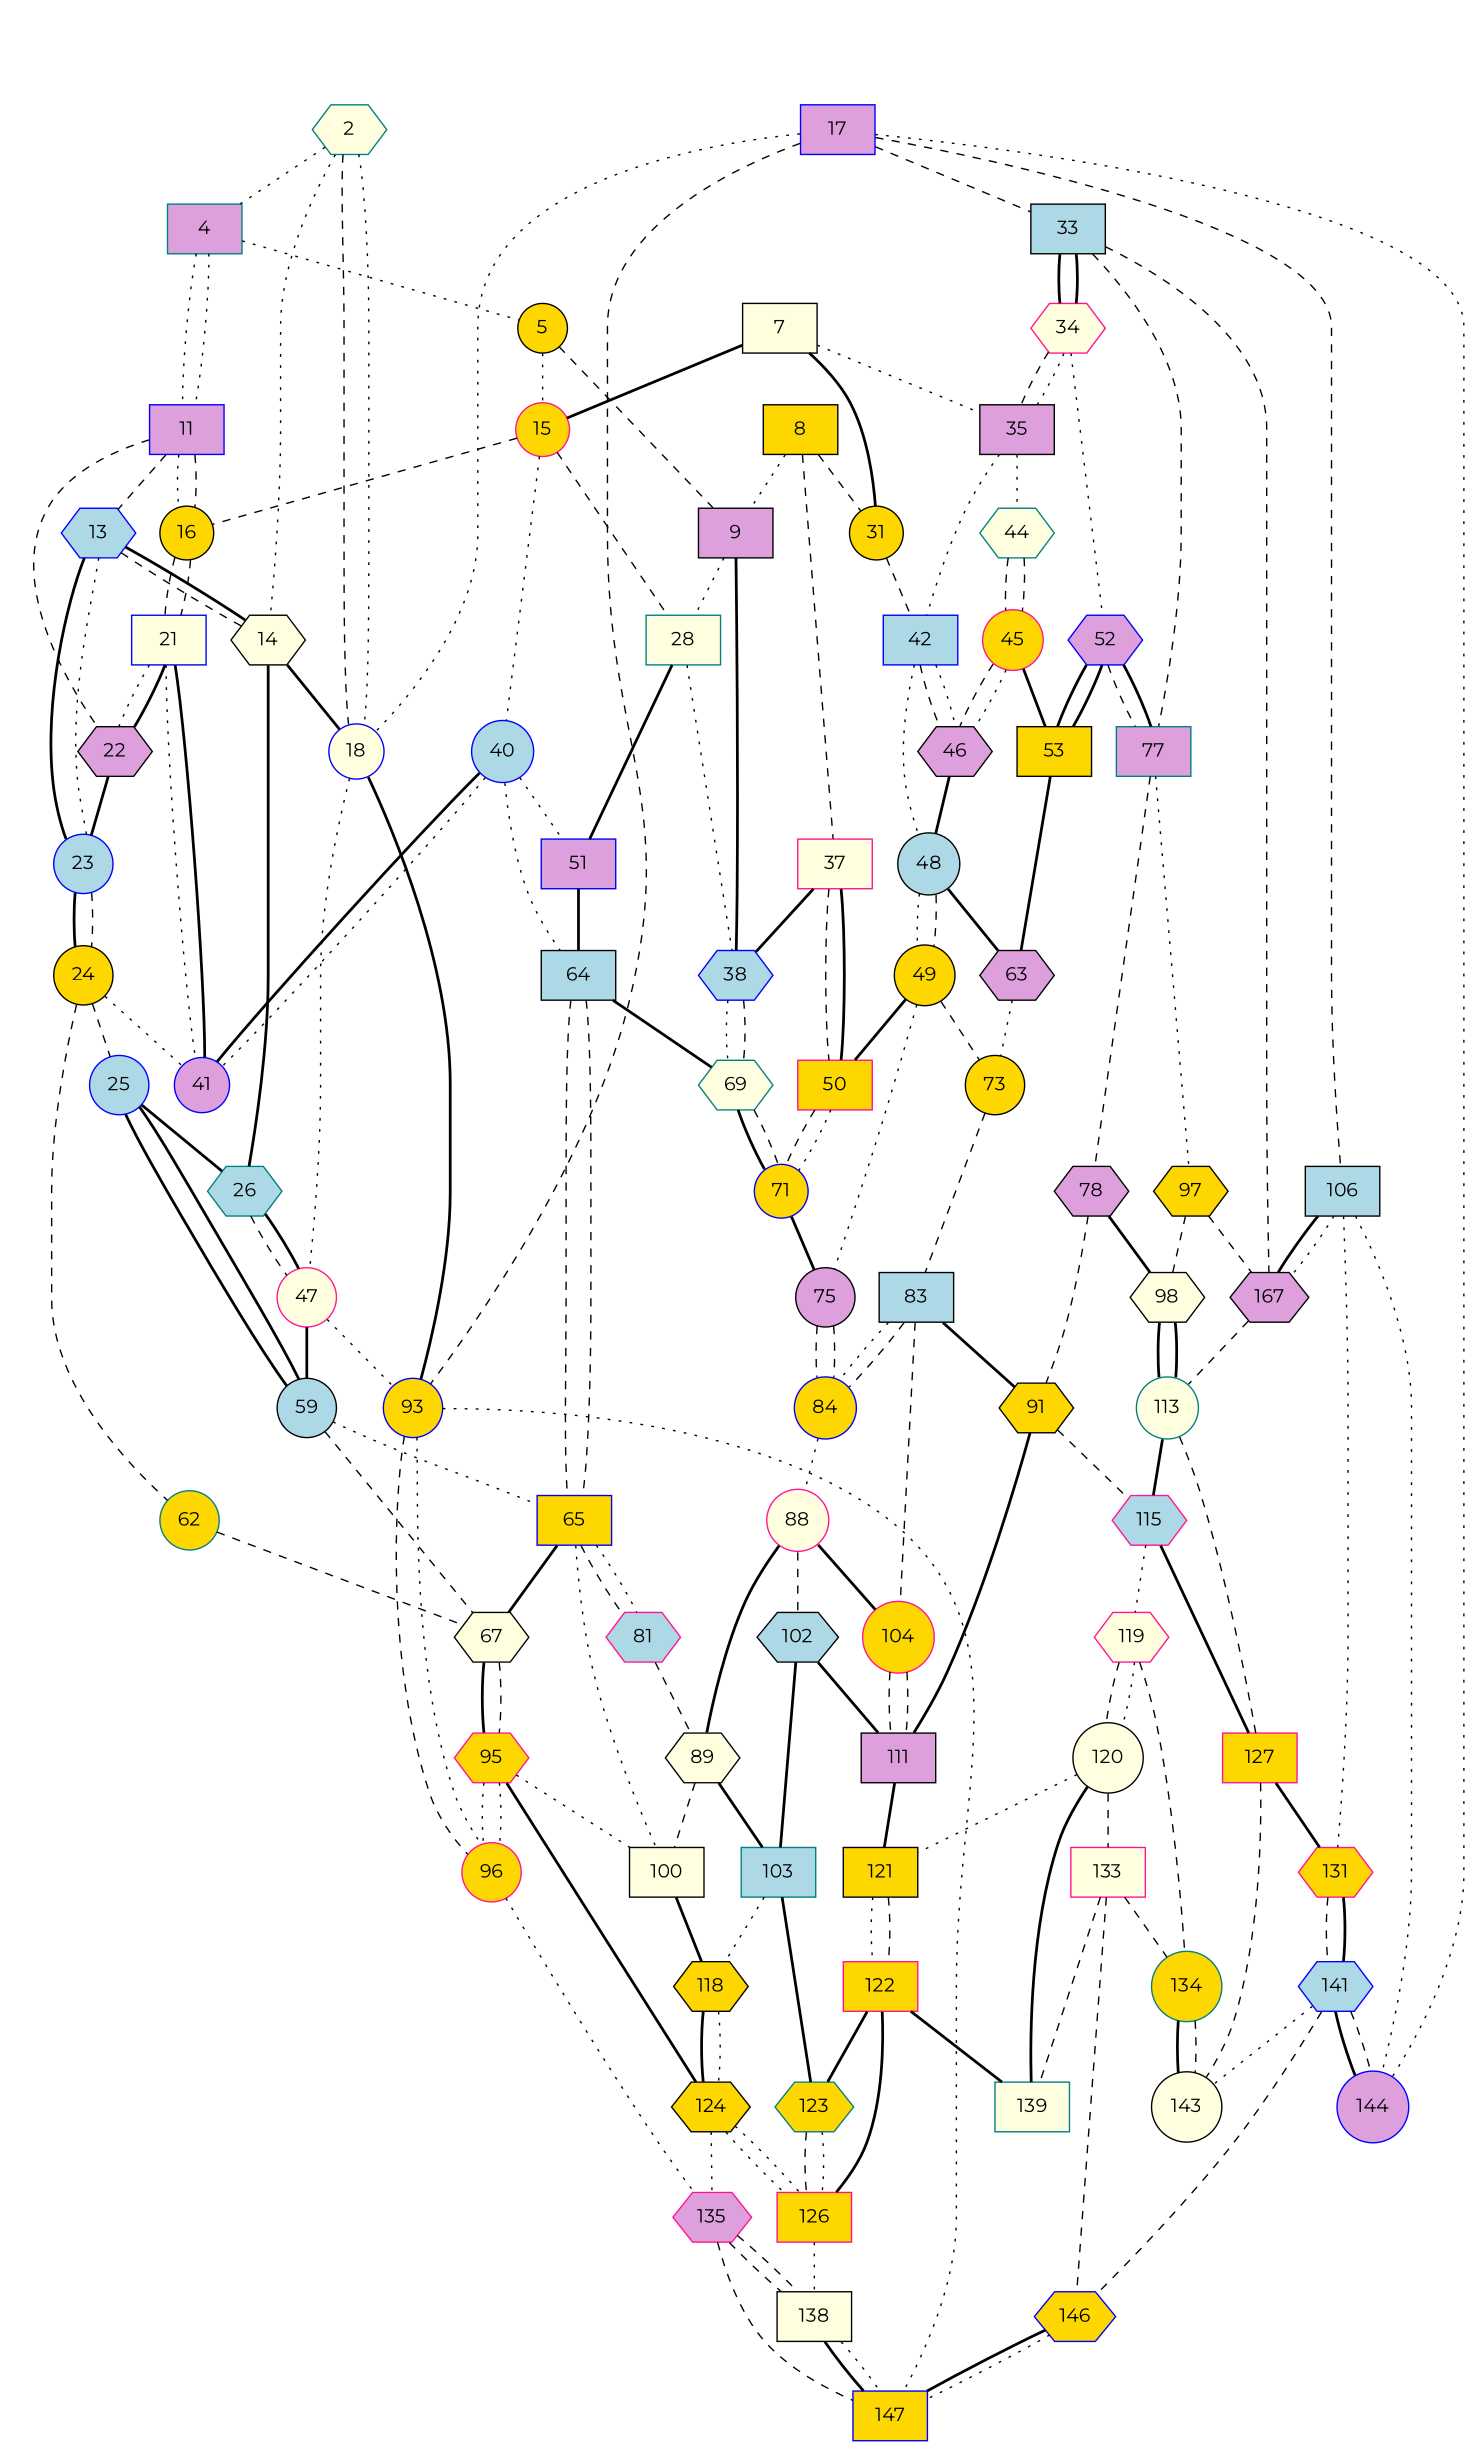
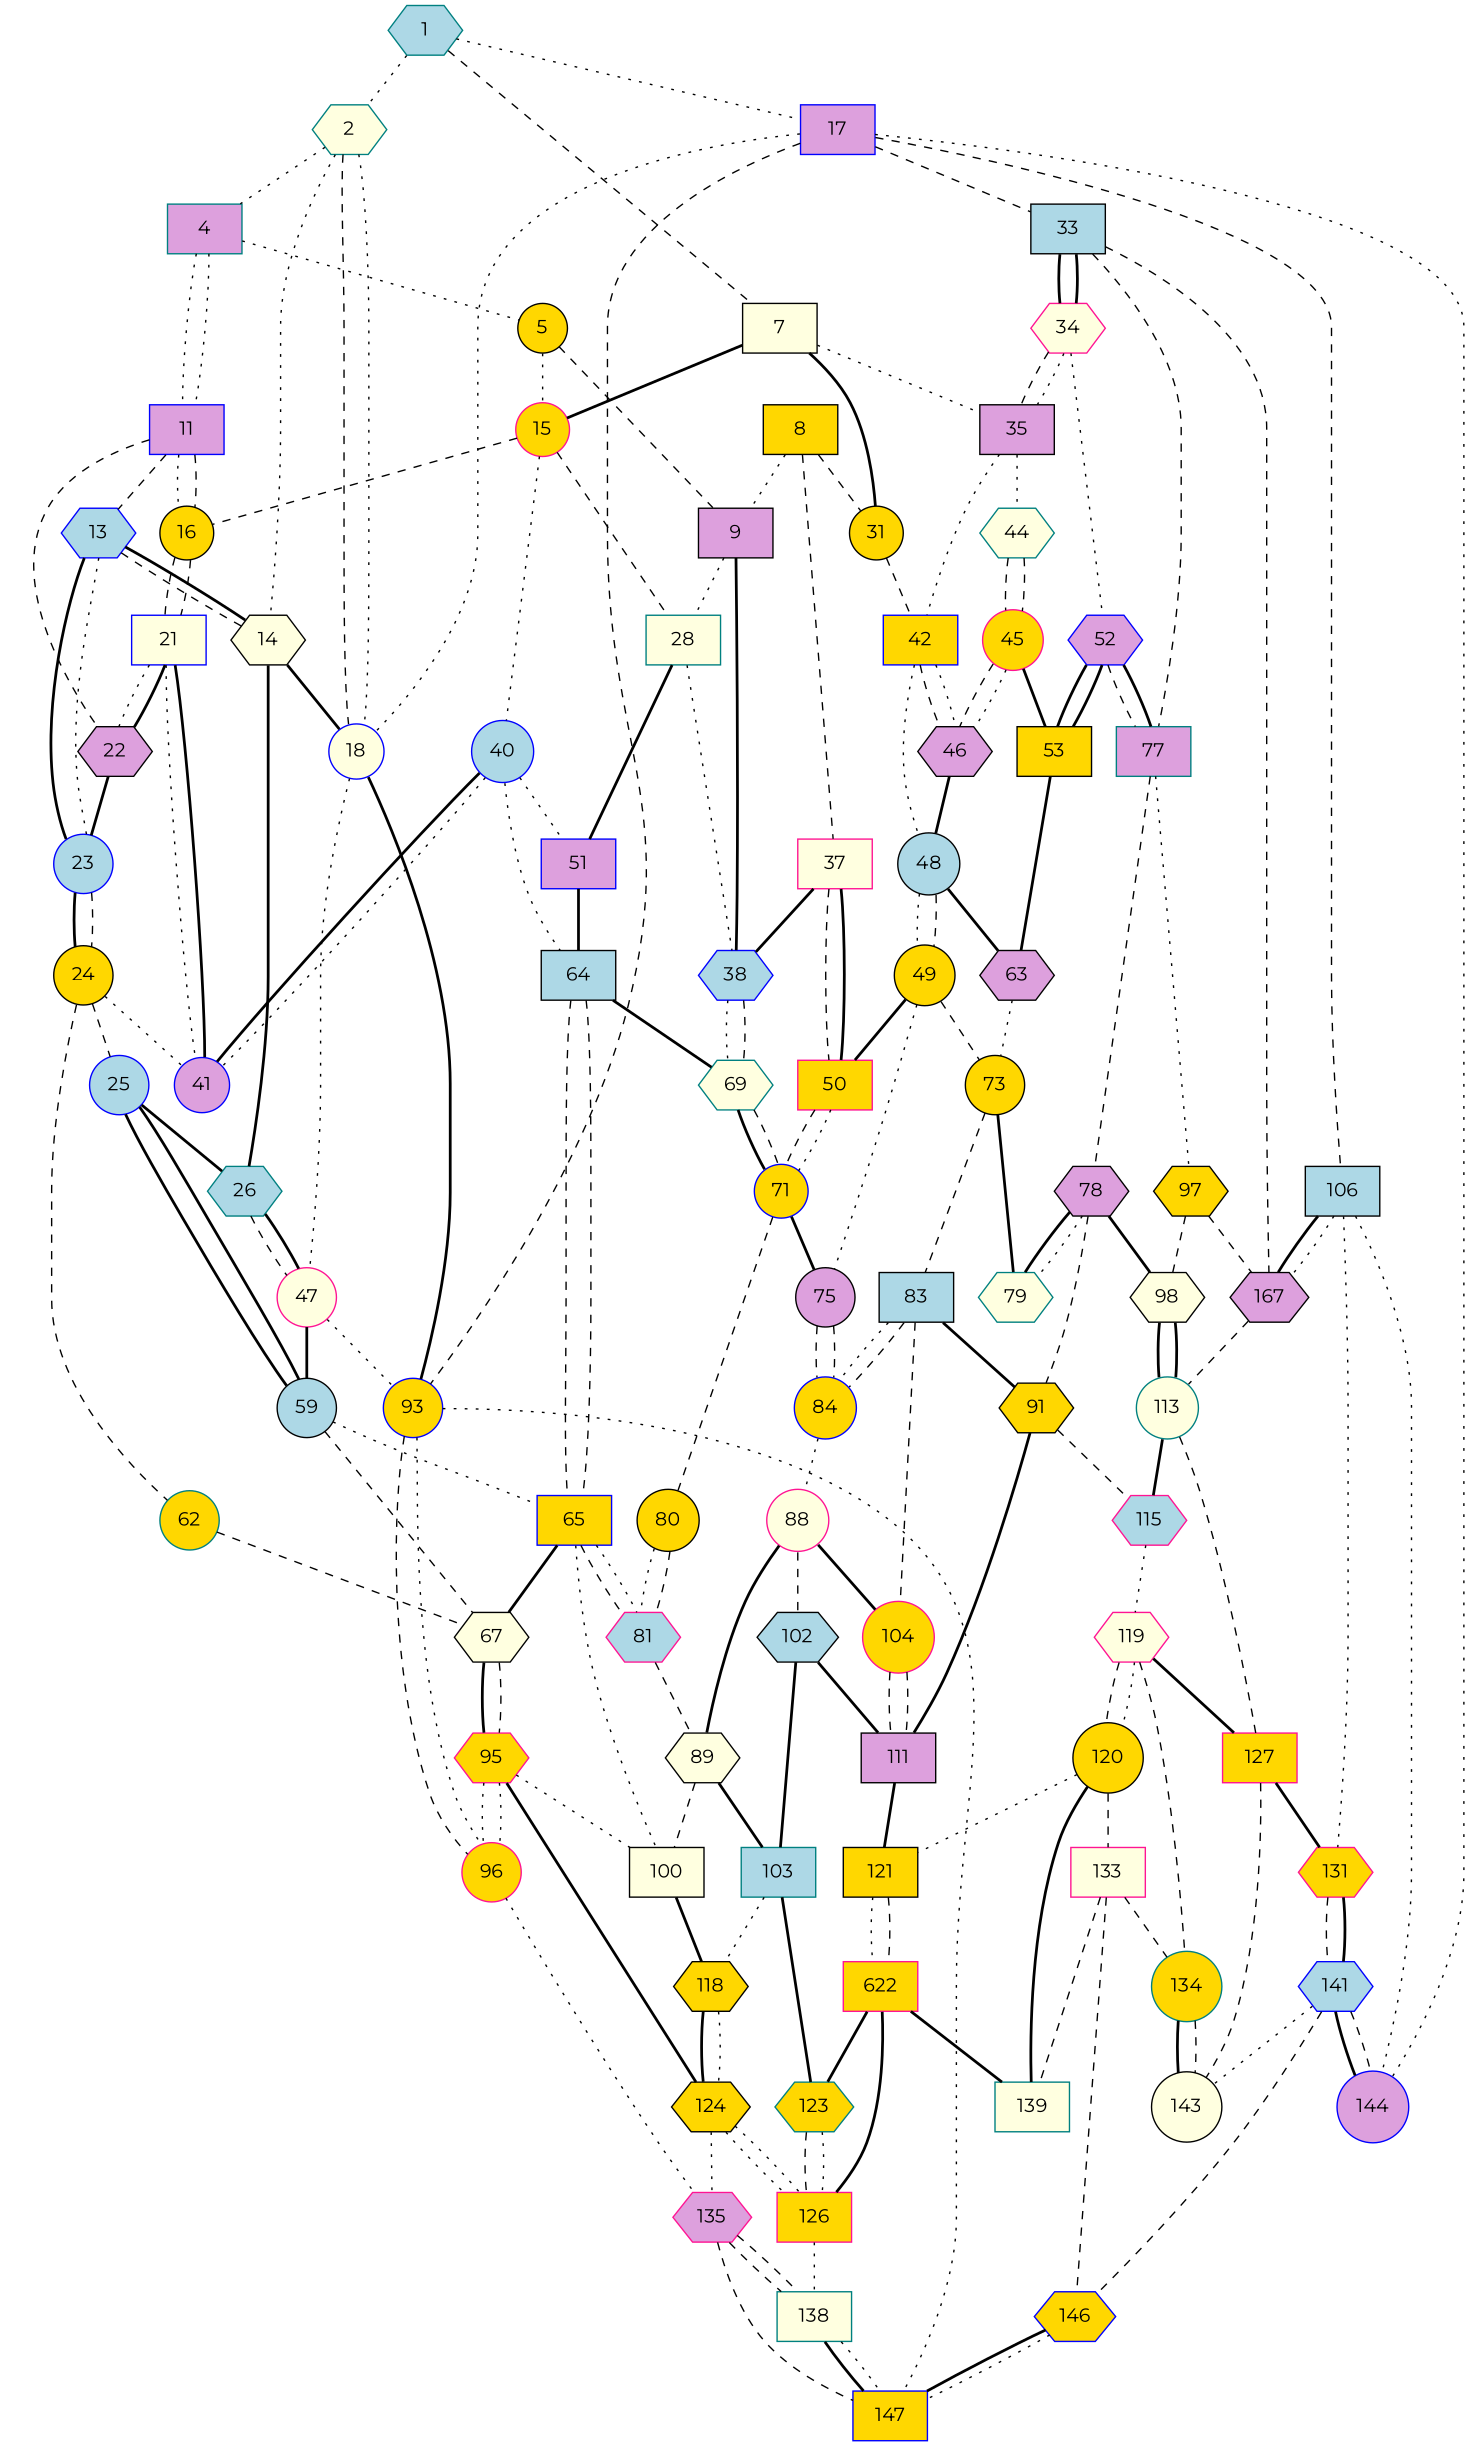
  graph {
    fontname=Montserrat
    node [color=black fillcolor=gold fontname=Montserrat shape=hexagon style=filled]
    edge [fontname=Montserrat style=dashed]
+   1 [color=teal fillcolor=lightblue super="+6"]
    2 [color=teal fillcolor=lightyellow super="+3"]
    7 [fillcolor=lightyellow shape=box super="+30"]
    17 [color=blue fillcolor=plum shape=box super="+105"]
    4 [color=teal fillcolor=plum shape=box]
    14 [fillcolor=lightyellow super="+19"]
    18 [color=blue fillcolor=lightyellow shape=circle super="+20"]
    15 [color=deeppink shape=circle super="+29"]
    31 [shape=circle]
    35 [fillcolor=plum shape=box super="+36"]
    33 [fillcolor=lightblue shape=box super="+85"]
    93 [color=blue shape=circle super="+94"]
    106 [fillcolor=lightblue shape=box super="+130"]
    144 [color=blue fillcolor=plum shape=circle]
    5 [shape=circle super="+10"]
    11 [color=blue fillcolor=plum shape=box super="+12"]
    26 [color=teal fillcolor=lightblue]
    47 [color=deeppink fillcolor=lightyellow shape=circle super="+61"]
    9 [fillcolor=plum shape=box super="+27"]
    13 [color=blue fillcolor=lightblue]
    16 [shape=circle]
    22 [fillcolor=plum]
    28 [color=teal fillcolor=lightyellow shape=box super="+56"]
    38 [color=blue fillcolor=lightblue super="+39"]
    40 [color=blue fillcolor=lightblue shape=circle super="+58"]
    8 [shape=box super="+32"]
    37 [color=deeppink fillcolor=lightyellow shape=box]
-   42 [color=blue fillcolor=lightblue shape=box super="+43"]
+   42 [color=blue shape=box super="+43"]
    44 [color=teal fillcolor=lightyellow]
    50 [color=deeppink shape=box]
    n31 [color=blue fillcolor=plum label=51 shape=box]
    69 [color=teal fillcolor=lightyellow]
    23 [color=blue fillcolor=lightblue shape=circle]
    21 [color=blue fillcolor=lightyellow shape=box]
    24 [shape=circle super="+51"]
    41 [color=blue fillcolor=plum shape=circle]
    64 [fillcolor=lightblue shape=box super="+70"]
    34 [color=deeppink fillcolor=lightyellow]
    77 [color=teal fillcolor=plum shape=box super="+86"]
    n40 [fillcolor=plum label=167 super="+116"]
    96 [color=deeppink shape=circle]
    147 [color=blue shape=box super="+148"]
    131 [color=deeppink]
    59 [fillcolor=lightblue shape=circle super="+60"]
    25 [color=blue fillcolor=lightblue shape=circle]
    62 [color=teal shape=circle]
    67 [fillcolor=lightyellow super="+68"]
    65 [color=blue shape=box super="+66"]
    46 [fillcolor=plum]
    48 [fillcolor=lightblue shape=circle super="+55"]
    52 [color=blue fillcolor=plum]
    78 [fillcolor=plum super="+90"]
    97
    113 [color=teal fillcolor=lightyellow shape=circle super="+114"]
    53 [shape=box]
    45 [color=deeppink shape=circle super="+54"]
    71 [color=blue shape=circle super="+76"]
    49 [shape=circle super="+74"]
    63 [fillcolor=plum super="+72"]
    73 [shape=circle super="+82"]
    75 [fillcolor=plum shape=circle]
+   79 [color=teal fillcolor=lightyellow]
    83 [fillcolor=lightblue shape=box super="+92"]
    84 [color=blue shape=circle]
+   80 [shape=circle]
    95 [color=deeppink super="+109"]
    81 [color=deeppink fillcolor=lightblue super="+87"]
    100 [fillcolor=lightyellow shape=box super="+108"]
    89 [fillcolor=lightyellow super="+99"]
    118
    124 [super="+125"]
    91 [super="+110"]
    104 [color=deeppink shape=circle]
    88 [color=deeppink fillcolor=lightyellow shape=circle super="+101"]
    98 [fillcolor=lightyellow]
    111 [fillcolor=plum shape=box super="+112"]
    115 [color=deeppink fillcolor=lightblue]
    103 [color=teal fillcolor=lightblue shape=box super="+117"]
    102 [fillcolor=lightblue]
    123 [color=teal]
    121 [shape=box]
    119 [color=deeppink fillcolor=lightyellow super="+129"]
    135 [color=deeppink fillcolor=plum super="+136"]
    126 [color=deeppink shape=box super="+137"]
-   138 [fillcolor=lightyellow shape=box]
+   138 [color=teal fillcolor=lightyellow shape=box]
    127 [color=deeppink shape=box super="+128"]
    141 [color=blue fillcolor=lightblue super="+142"]
-   122 [color=deeppink shape=box super="+140"]
+   122 [color=deeppink shape=box super="+140" label=622]
    143 [fillcolor=lightyellow shape=circle]
-   120 [fillcolor=lightyellow shape=circle super="+132"]
+   120 [shape=circle super="+132"]
    134 [color=teal shape=circle]
    133 [color=deeppink fillcolor=lightyellow shape=box super="+145"]
    139 [color=teal fillcolor=lightyellow shape=box]
    146 [color=blue]
+   1 -- 2 [style=dotted]
+   1 -- 7
+   1 -- 17 [style=dotted]
    2 -- 4 [style=dotted]
    2 -- 14 [style=dotted]
    2 -- 18
    2 -- 18 [style=dotted]
    7 -- 15 [style=bold]
    7 -- 31 [style=bold]
    7 -- 35 [style=dotted]
    17 -- 18 [style=dotted]
    17 -- 33
    17 -- 93
    17 -- 106
    17 -- 144 [style=dotted]
    4 -- 5 [style=dotted]
    4 -- 11 [style=dotted]
    4 -- 11 [style=dotted]
    14 -- 18 [style=bold]
    14 -- 26 [style=bold]
    18 -- 93 [style=bold]
    18 -- 47 [style=dotted]
    15 -- 16
    15 -- 28
    15 -- 40 [style=dotted]
    31 -- 42
    35 -- 42 [style=dotted]
    35 -- 44 [style=dotted]
    33 -- 34 [style=bold]
    33 -- 34 [style=bold]
    33 -- 77
    33 -- n40
    93 -- 96
    93 -- 96 [style=dotted]
    93 -- 147 [style=dotted]
    106 -- 144 [style=dotted]
    106 -- n40 [style=bold]
    106 -- n40 [style=dotted]
    106 -- 131 [style=dotted]
    5 -- 15 [style=dotted]
    5 -- 9
    11 -- 13
    11 -- 16 [style=dotted]
    11 -- 16
    11 -- 22
    26 -- 47
    26 -- 47 [style=bold]
    47 -- 93 [style=dotted]
    47 -- 59 [style=bold]
    9 -- 28 [style=dotted]
    9 -- 38 [style=bold]
    13 -- 14
    13 -- 14 [style=bold]
    13 -- 23 [style=bold]
    13 -- 23 [style=dotted]
    16 -- 21
    16 -- 21
    22 -- 23 [style=bold]
    28 -- 38 [style=dotted]
    28 -- n31 [style=bold]
    38 -- 69 [style=dotted]
    38 -- 69
    40 -- n31 [style=dotted]
    40 -- 41 [style=bold]
    40 -- 41 [style=dotted]
    40 -- 64 [style=dotted]
    8 -- 31
    8 -- 9 [style=dotted]
    8 -- 37
    37 -- 38 [style=bold]
    37 -- 50
    37 -- 50 [style=bold]
    42 -- 46
    42 -- 46 [style=dotted]
    42 -- 48 [style=dotted]
    44 -- 45 [weight=2]
    44 -- 45
    50 -- 71
    50 -- 71 [style=dotted]
    n31 -- 64 [style=bold]
    69 -- 71 [style=bold]
    69 -- 71
    23 -- 24 [style=bold]
    23 -- 24
    21 -- 22 [style=dotted]
    21 -- 22 [style=bold]
    21 -- 41 [style=dotted]
    21 -- 41 [style=bold]
    24 -- 41 [style=dotted]
    24 -- 25
    24 -- 62
    64 -- 69 [style=bold]
    64 -- 65
    64 -- 65
    34 -- 35
    34 -- 35 [style=dotted]
    34 -- 52 [style=dotted]
    77 -- 78
    77 -- 97 [style=dotted]
    n40 -- 113
    96 -- 135 [style=dotted]
    131 -- 141
    131 -- 141 [style=bold]
    59 -- 67
    59 -- 65 [style=dotted]
    25 -- 26 [style=bold]
    25 -- 59 [style=bold]
    25 -- 59 [style=bold]
    62 -- 67
    67 -- 95 [style=bold]
    67 -- 95
    65 -- 67 [style=bold]
    65 -- 81
    65 -- 81 [style=dotted]
    65 -- 100 [style=dotted]
    46 -- 48 [style=bold]
    48 -- 49 [style=dotted]
    48 -- 49
    48 -- 63 [style=bold]
    52 -- 77
    52 -- 77 [style=bold]
    52 -- 53 [style=bold]
    52 -- 53 [style=bold]
+   78 -- 79 [style=bold]
+   78 -- 79 [style=dotted]
    78 -- 91
    78 -- 98 [style=bold]
    97 -- n40
    97 -- 98
    113 -- 115 [style=bold]
    113 -- 127
    53 -- 63 [style=bold]
    45 -- 46
    45 -- 46 [style=dotted]
    45 -- 53 [style=bold]
    71 -- 75 [style=bold]
+   71 -- 80
    49 -- 50 [style=bold]
    49 -- 73
    49 -- 75 [style=dotted]
    63 -- 73 [style=dotted]
+   73 -- 79 [style=bold]
    73 -- 83
    75 -- 84
    75 -- 84
    83 -- 84 [style=dotted]
    83 -- 84
    83 -- 91 [style=bold]
    83 -- 104
    84 -- 88 [style=dotted]
+   80 -- 81 [style=dotted]
+   80 -- 81
    95 -- 96 [style=dotted]
    95 -- 96 [style=dotted]
    95 -- 100 [style=dotted]
    95 -- 124 [style=bold]
    81 -- 89
    100 -- 118 [style=bold]
    89 -- 100
    89 -- 103 [style=bold]
    118 -- 124 [style=bold]
    118 -- 124 [style=dotted]
    124 -- 135 [style=dotted]
    124 -- 126 [style=dotted]
    124 -- 126 [style=dotted]
    91 -- 111 [style=bold]
    91 -- 115
    104 -- 111
    104 -- 111
    88 -- 89 [style=bold]
    88 -- 104 [style=bold]
    88 -- 102
    98 -- 113 [style=bold]
    98 -- 113 [style=bold]
    111 -- 121 [style=bold]
    115 -- 119 [style=dotted]
    103 -- 118 [style=dotted]
    103 -- 123 [style=bold]
    102 -- 111 [style=bold]
    102 -- 103 [style=bold]
    123 -- 126
    123 -- 126 [style=dotted]
    121 -- 122 [style=dotted]
    121 -- 122
-   115 -- 127 [style=bold]
+   119 -- 127 [style=bold]
    119 -- 120
    119 -- 120 [style=dotted]
    119 -- 134
    135 -- 147
    135 -- 138
    135 -- 138
    126 -- 138 [style=dotted]
    138 -- 147 [style=bold]
    138 -- 147 [style=dotted]
    127 -- 131 [style=bold]
    127 -- 143
    141 -- 144 [style=bold]
    141 -- 144
    141 -- 143 [style=dotted]
    141 -- 146
    122 -- 123 [style=bold]
    122 -- 126 [style=bold]
    122 -- 139 [style=bold]
    120 -- 121 [style=dotted]
    120 -- 133
    120 -- 139 [style=bold]
    134 -- 143 [style=bold]
    134 -- 143
    133 -- 134
    133 -- 139
    133 -- 146
    146 -- 147 [style=bold]
    146 -- 147 [style=dotted]
  }
